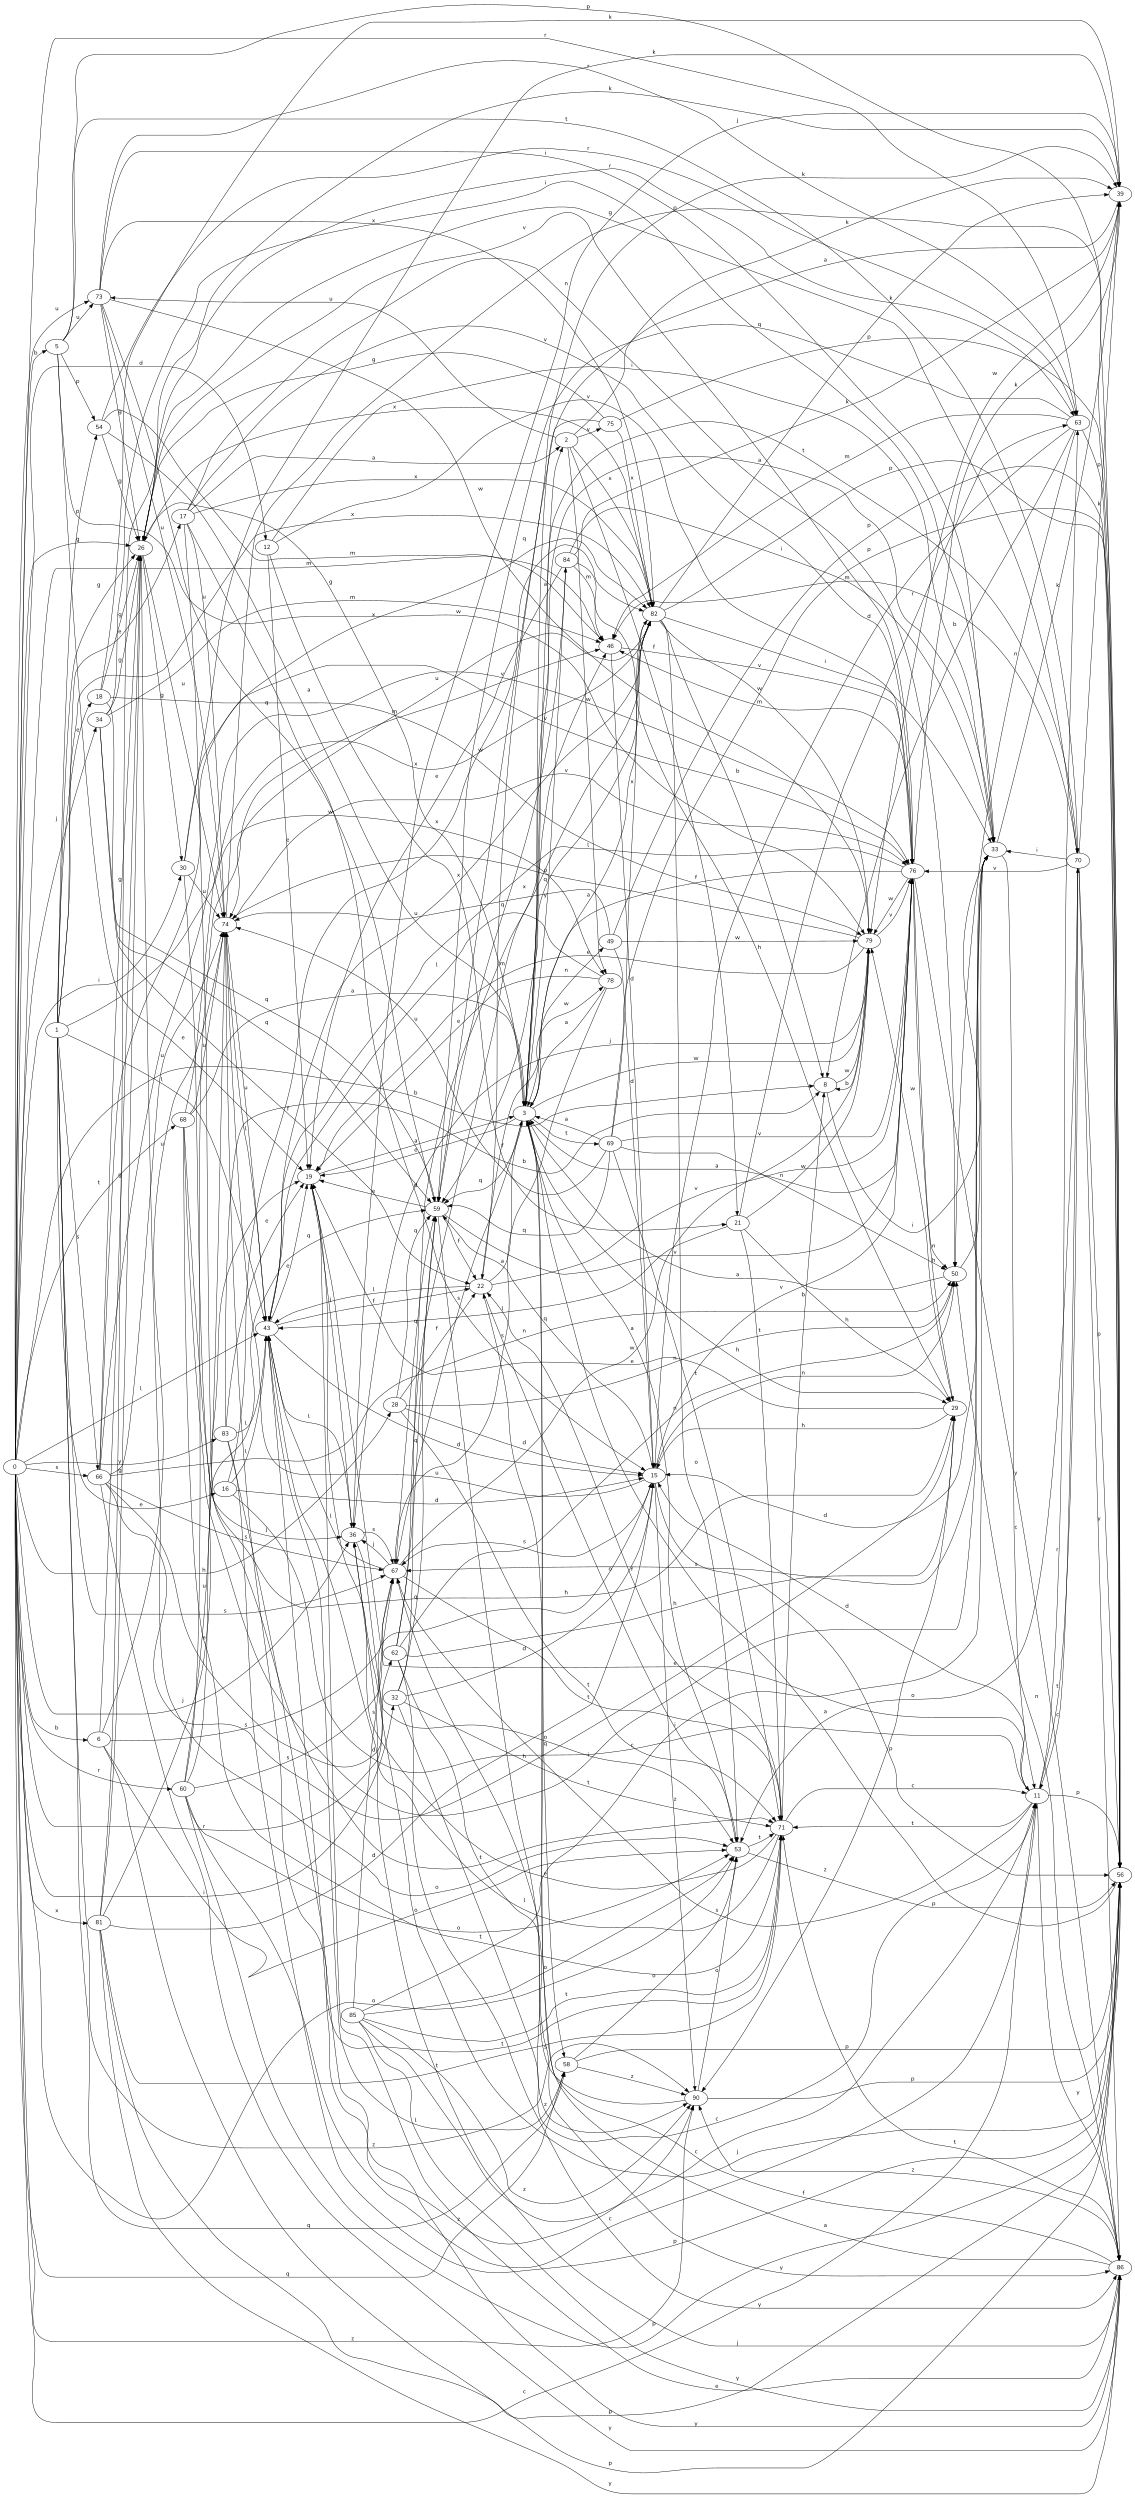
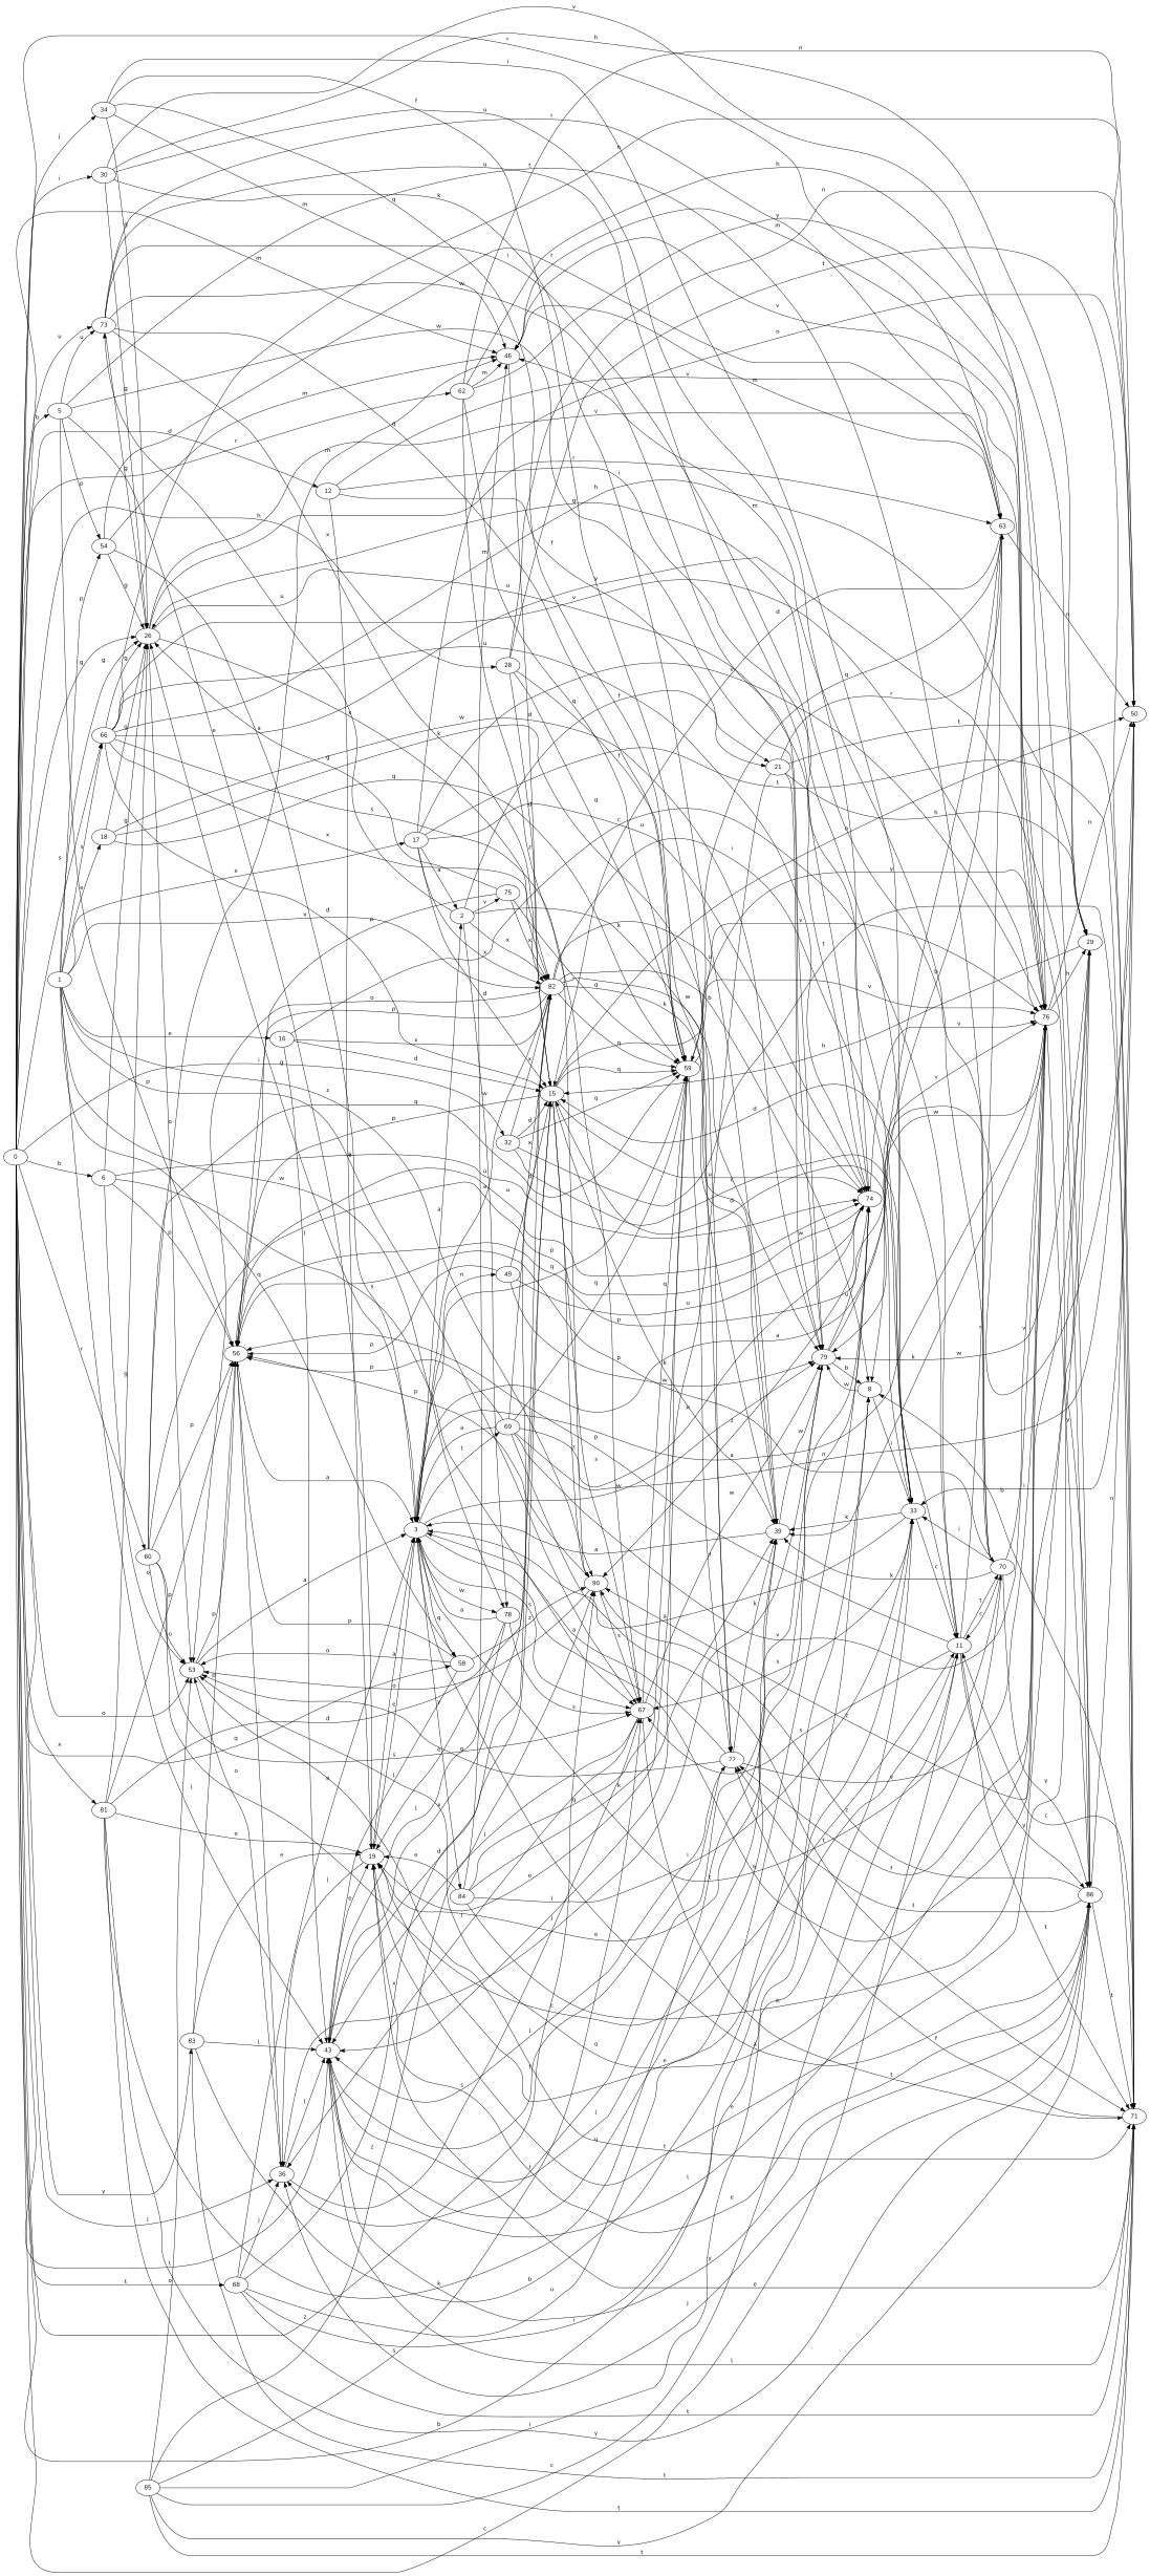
  strict digraph {
    fontname=Nunito
    rankdir=LR
    node [fontname=Nunito]
    edge [fontname=Nunito]
    0
    5
    6
    8
    11
    12
    26
    28
    30
    32
    34
    36
    43
    46
    53
    58
    60
    62
    63
    66
    68
    73
    81
    83
    90
    54
    19
    70
    79
    56
    67
    74
    33
    15
    71
    86
    21
    76
    82
    59
    50
    22
    39
    29
    3
    1
    16
    17
    18
    78
    2
    75
    49
    69
    84
    85
    0 -> 5 [label=b]
    0 -> 6 [label=b]
    0 -> 8 [label=b]
    0 -> 11 [label=c]
    0 -> 12 [label=d]
    0 -> 26 [label=g]
    0 -> 28 [label=h]
    0 -> 30 [label=i]
    0 -> 32 [label=i]
    0 -> 34 [label=j]
    0 -> 36 [label=j]
    0 -> 43 [label=l]
    0 -> 46 [label=m]
    0 -> 53 [label=o]
    0 -> 58 [label=q]
    0 -> 60 [label=r]
    0 -> 62 [label=r]
    0 -> 63 [label=r]
    0 -> 66 [label=s]
    0 -> 68 [label=t]
    0 -> 73 [label=u]
    0 -> 81 [label=x]
    0 -> 83 [label=y]
    0 -> 90 [label=z]
    5 -> 73 [label=u]
    5 -> 54 [label=p]
    5 -> 19 [label=e]
    5 -> 70 [label=t]
    5 -> 79 [label=w]
    5 -> 56 [label=p]
    6 -> 26 [label=g]
    6 -> 53 [label=o]
    6 -> 56 [label=p]
    6 -> 67 [label=s]
    6 -> 74 [label=u]
    8 -> 79 [label=w]
    8 -> 33 [label=i]
    11 -> 63 [label=r]
    11 -> 19 [label=e]
    11 -> 70 [label=t]
    11 -> 56 [label=p]
    11 -> 67 [label=s]
    11 -> 15 [label=d]
    11 -> 71 [label=t]
    11 -> 86 [label=y]
    12 -> 19 [label=e]
    12 -> 33 [label=i]
    12 -> 21 [label=f]
    12 -> 76 [label=v]
    26 -> 53 [label=o]
    26 -> 63 [label=r]
    26 -> 74 [label=u]
    26 -> 76 [label=v]
    26 -> 82 [label=x]
    28 -> 15 [label=d]
    28 -> 71 [label=t]
    28 -> 59 [label=q]
    28 -> 50 [label=n]
    28 -> 22 [label=f]
-   26 -> 30 [label=g]
+   30 -> 26 [label=g]
    30 -> 74 [label=u]
    30 -> 76 [label=v]
    30 -> 39 [label=k]
    30 -> 29 [label=h]
    32 -> 11 [label=c]
    32 -> 15 [label=d]
    32 -> 71 [label=t]
    32 -> 82 [label=x]
    32 -> 59 [label=q]
    34 -> 26 [label=g]
    34 -> 46 [label=m]
    34 -> 33 [label=i]
    34 -> 59 [label=q]
    34 -> 22 [label=f]
    36 -> 43 [label=l]
    36 -> 53 [label=o]
    36 -> 67 [label=s]
    43 -> 19 [label=e]
    43 -> 74 [label=u]
    43 -> 15 [label=d]
    43 -> 86 [label=y]
    43 -> 82 [label=x]
    43 -> 22 [label=f]
    46 -> 15 [label=d]
    46 -> 76 [label=v]
    53 -> 56 [label=p]
    53 -> 71 [label=t]
    53 -> 3 [label=a]
    58 -> 43 [label=l]
    58 -> 53 [label=o]
    58 -> 90 [label=z]
    58 -> 56 [label=p]
    60 -> 11 [label=c]
    60 -> 46 [label=m]
    60 -> 53 [label=o]
    60 -> 56 [label=p]
    60 -> 67 [label=s]
    60 -> 74 [label=u]
    60 -> 59 [label=q]
    62 -> 46 [label=m]
    62 -> 90 [label=z]
    62 -> 86 [label=y]
    62 -> 59 [label=q]
    62 -> 50 [label=n]
    62 -> 29 [label=h]
    63 -> 8 [label=b]
    63 -> 46 [label=m]
    63 -> 56 [label=p]
    63 -> 15 [label=d]
    63 -> 59 [label=q]
    63 -> 50 [label=n]
    66 -> 26 [label=g]
    66 -> 67 [label=s]
    66 -> 74 [label=u]
    66 -> 15 [label=d]
    66 -> 86 [label=y]
    66 -> 76 [label=v]
    66 -> 82 [label=x]
    66 -> 50 [label=n]
    66 -> 29 [label=h]
    68 -> 36 [label=j]
    68 -> 74 [label=u]
    68 -> 33 [label=i]
    68 -> 71 [label=t]
    68 -> 82 [label=x]
    68 -> 3 [label=a]
    73 -> 26 [label=g]
    73 -> 63 [label=r]
    73 -> 79 [label=w]
    73 -> 74 [label=u]
    73 -> 33 [label=i]
    73 -> 82 [label=x]
    73 -> 59 [label=q]
    81 -> 26 [label=g]
    81 -> 19 [label=e]
    81 -> 56 [label=p]
    81 -> 15 [label=d]
    81 -> 71 [label=t]
    81 -> 86 [label=y]
    81 -> 39 [label=k]
    83 -> 8 [label=b]
    83 -> 43 [label=l]
    83 -> 19 [label=e]
    83 -> 56 [label=p]
    83 -> 71 [label=t]
    90 -> 53 [label=o]
    90 -> 56 [label=p]
    90 -> 67 [label=s]
    54 -> 26 [label=g]
    54 -> 46 [label=m]
    54 -> 63 [label=r]
    54 -> 3 [label=a]
    19 -> 36 [label=j]
    19 -> 3 [label=a]
    70 -> 11 [label=c]
    70 -> 26 [label=g]
    70 -> 46 [label=m]
    70 -> 53 [label=o]
    70 -> 56 [label=p]
    70 -> 33 [label=i]
    70 -> 86 [label=y]
    70 -> 76 [label=v]
    70 -> 39 [label=k]
    79 -> 8 [label=b]
    79 -> 36 [label=j]
    79 -> 19 [label=e]
    79 -> 74 [label=u]
    79 -> 76 [label=v]
    56 -> 36 [label=j]
    56 -> 3 [label=a]
    67 -> 36 [label=j]
    67 -> 43 [label=l]
    67 -> 79 [label=w]
    67 -> 71 [label=t]
    67 -> 59 [label=q]
    74 -> 43 [label=l]
    74 -> 90 [label=z]
    74 -> 56 [label=p]
    74 -> 76 [label=v]
    33 -> 11 [label=c]
    33 -> 67 [label=s]
    33 -> 15 [label=d]
    33 -> 39 [label=k]
    33 -> 3 [label=a]
    15 -> 90 [label=z]
    15 -> 56 [label=p]
    15 -> 67 [label=s]
    15 -> 74 [label=u]
    15 -> 76 [label=v]
    15 -> 59 [label=q]
    15 -> 50 [label=n]
+   15 -> 39 [label=k]
    71 -> 8 [label=b]
    71 -> 11 [label=c]
    71 -> 43 [label=l]
    71 -> 19 [label=e]
    71 -> 22 [label=f]
    86 -> 36 [label=j]
    86 -> 90 [label=z]
    86 -> 19 [label=e]
    86 -> 71 [label=t]
    86 -> 50 [label=n]
    86 -> 22 [label=f]
    86 -> 3 [label=a]
    21 -> 43 [label=l]
    21 -> 63 [label=r]
    21 -> 79 [label=w]
    21 -> 71 [label=t]
    21 -> 29 [label=h]
    76 -> 43 [label=l]
    76 -> 46 [label=m]
    76 -> 79 [label=w]
    76 -> 86 [label=y]
    76 -> 50 [label=n]
    76 -> 22 [label=f]
    76 -> 39 [label=k]
    76 -> 29 [label=h]
    76 -> 3 [label=a]
    82 -> 8 [label=b]
    82 -> 53 [label=o]
    82 -> 79 [label=w]
    82 -> 56 [label=p]
    82 -> 74 [label=u]
    82 -> 33 [label=i]
    82 -> 59 [label=q]
    82 -> 39 [label=k]
    82 -> 3 [label=a]
    59 -> 19 [label=e]
    59 -> 86 [label=y]
    59 -> 76 [label=v]
    59 -> 22 [label=f]
    50 -> 33 [label=i]
    50 -> 3 [label=a]
    22 -> 43 [label=l]
    22 -> 53 [label=o]
    22 -> 76 [label=v]
    22 -> 39 [label=k]
    22 -> 3 [label=a]
    39 -> 36 [label=j]
    39 -> 79 [label=w]
    39 -> 3 [label=a]
    29 -> 90 [label=z]
    29 -> 19 [label=e]
    29 -> 79 [label=w]
    29 -> 15 [label=h]
    3 -> 26 [label=g]
    3 -> 58 [label=q]
    3 -> 19 [label=e]
    3 -> 70 [label=t]
    3 -> 79 [label=w]
    3 -> 67 [label=s]
    3 -> 59 [label=q]
    3 -> 29 [label=h]
    3 -> 78 [label=w]
    3 -> 2 [label=a]
    3 -> 49 [label=n]
    3 -> 69 [label=t]
    3 -> 84 [label=y]
    1 -> 26 [label=g]
    1 -> 43 [label=l]
    1 -> 58 [label=q]
    1 -> 66 [label=s]
    1 -> 90 [label=z]
    1 -> 54 [label=p]
    1 -> 67 [label=s]
    1 -> 82 [label=x]
    1 -> 16 [label=e]
    1 -> 17 [label=e]
    1 -> 18 [label=e]
    1 -> 78 [label=w]
    16 -> 11 [label=c]
    16 -> 43 [label=l]
    16 -> 15 [label=d]
    16 -> 82 [label=x]
    17 -> 74 [label=u]
    17 -> 15 [label=d]
    17 -> 71 [label=t]
    17 -> 76 [label=v]
    17 -> 82 [label=x]
    17 -> 50 [label=n]
    17 -> 2 [label=a]
    18 -> 26 [label=g]
    18 -> 79 [label=w]
    18 -> 59 [label=q]
    18 -> 39 [label=k]
    78 -> 43 [label=l]
    78 -> 19 [label=e]
    78 -> 67 [label=s]
    78 -> 3 [label=a]
    2 -> 73 [label=u]
    2 -> 21 [label=f]
    2 -> 82 [label=x]
    2 -> 39 [label=k]
    2 -> 78 [label=w]
    2 -> 75 [label=v]
    75 -> 26 [label=g]
    75 -> 56 [label=p]
    75 -> 82 [label=x]
    75 -> 59 [label=q]
    49 -> 79 [label=w]
    49 -> 56 [label=p]
    49 -> 74 [label=u]
    49 -> 15 [label=d]
    69 -> 56 [label=p]
    69 -> 74 [label=u]
    69 -> 71 [label=t]
    69 -> 76 [label=v]
    69 -> 82 [label=x]
    69 -> 59 [label=q]
    69 -> 50 [label=n]
    69 -> 3 [label=a]
    84 -> 46 [label=m]
    84 -> 19 [label=e]
    84 -> 33 [label=i]
    84 -> 59 [label=q]
    84 -> 39 [label=k]
    84 -> 29 [label=h]
    85 -> 11 [label=c]
    85 -> 53 [label=o]
    85 -> 90 [label=z]
    85 -> 67 [label=s]
    85 -> 33 [label=i]
    85 -> 71 [label=t]
    85 -> 86 [label=y]
  }
